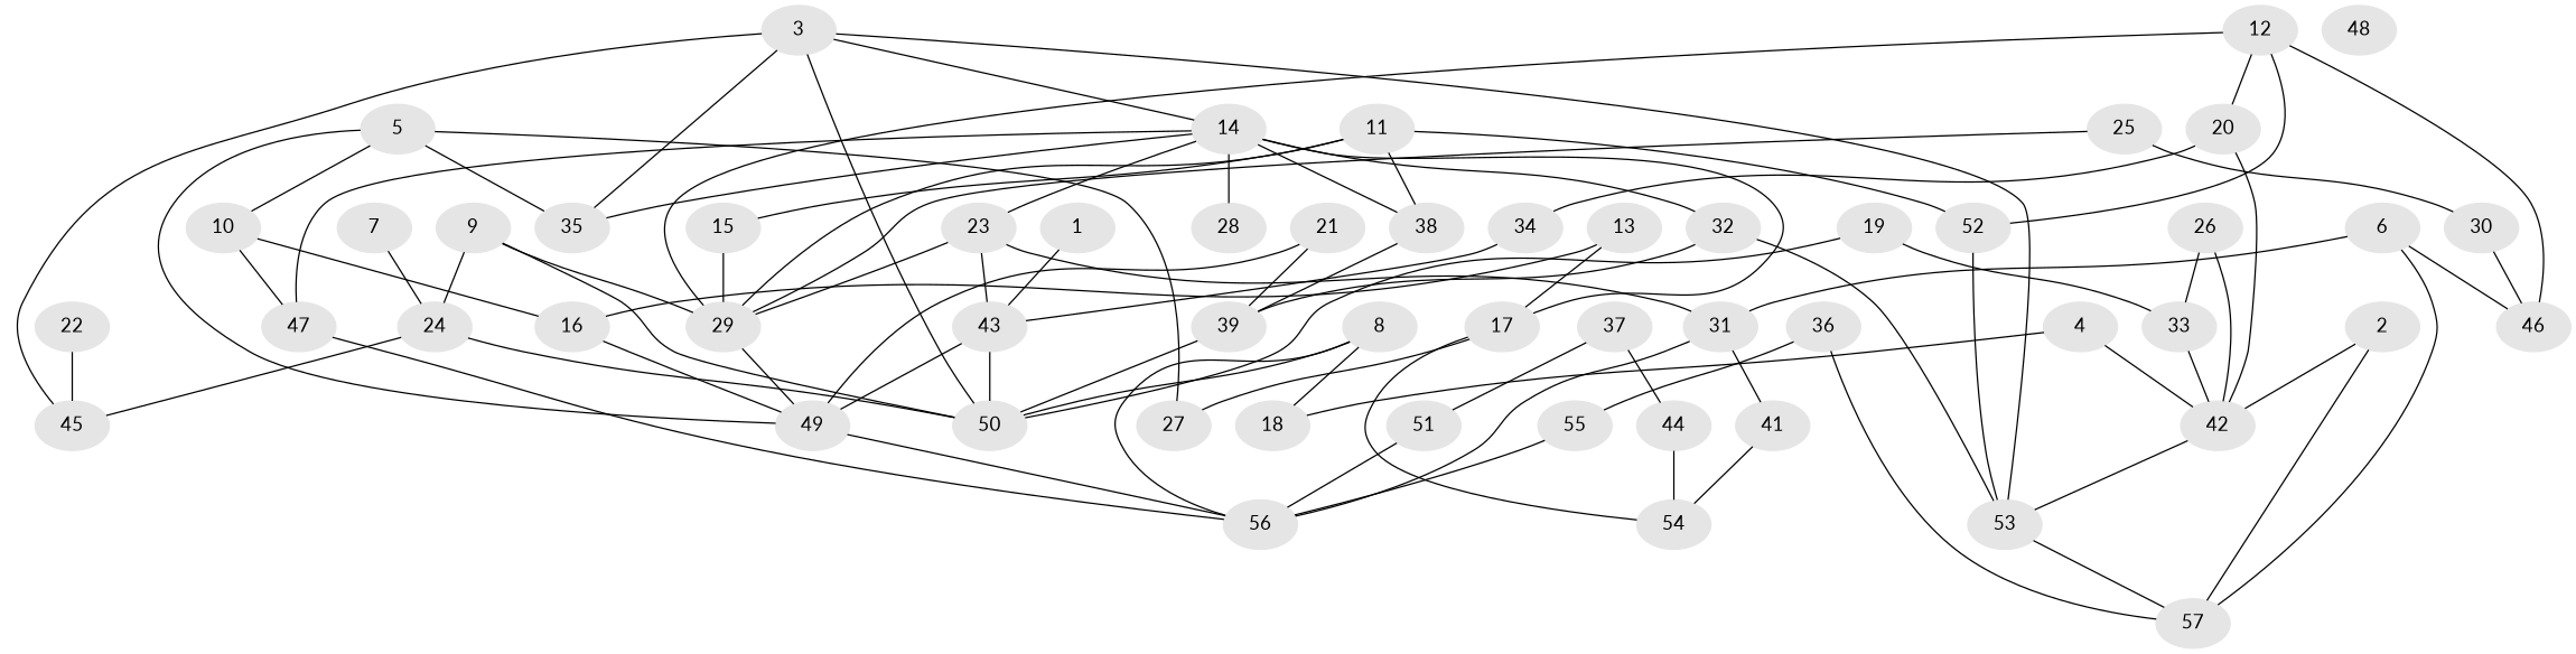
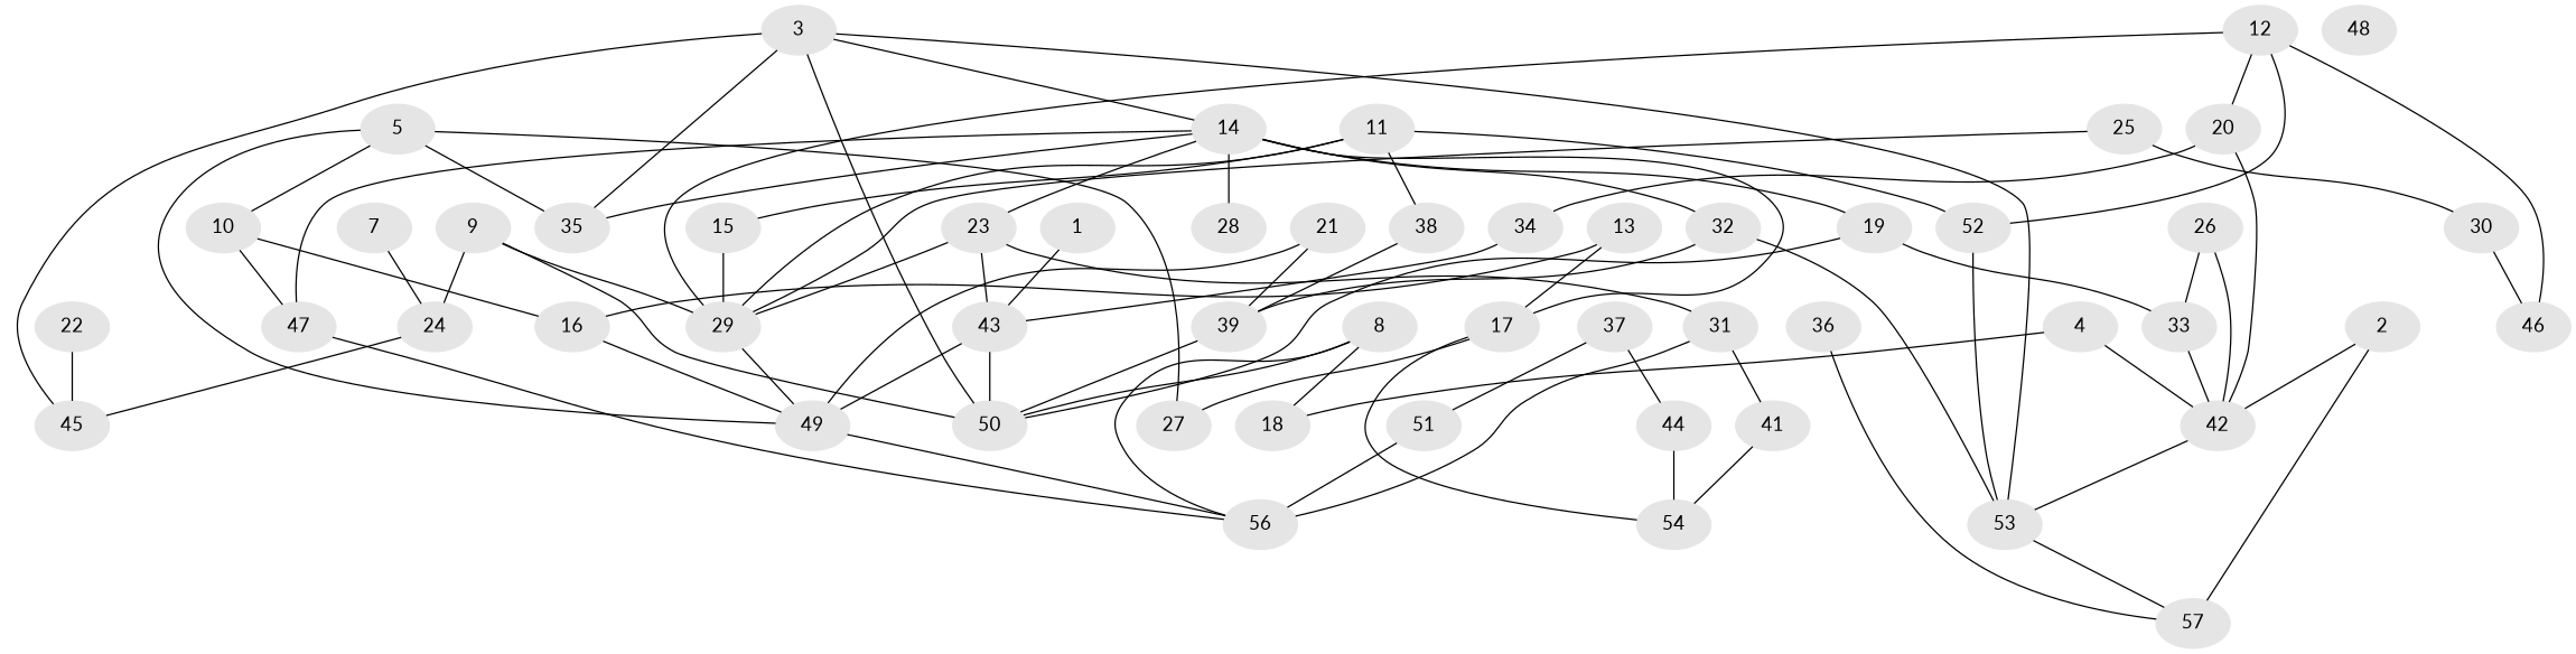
  graph {
    fontname=Lato
    node [color=gray90 fontname=Lato style=filled]
    edge [fontname=Lato]
    1
    43
    50
    49
    2
    42
    57
    53
    3
    14
    35
    45
    47
    17
    19
    23
    28
    32
    4
    18
    5
    10
    27
    16
    56
-   6
    31
    46
    41
    7
    24
    8
    9
    29
    11
    15
    38
    52
    39
    12
    20
    34
    13
    54
    33
    21
    22
    25
    30
    26
    36
-   55
    37
    44
    51
    48
    1 -- 43
    43 -- 50
    43 -- 49
    49 -- 56
    2 -- 42
    2 -- 57
    42 -- 53
    53 -- 57
    3 -- 50
    3 -- 53
    3 -- 14
    3 -- 35
    3 -- 45
    14 -- 35
    14 -- 47
    14 -- 17
-   14 -- 38
+   14 -- 19
    14 -- 23
    14 -- 28
    14 -- 32
    47 -- 56
    17 -- 27
    17 -- 54
    19 -- 50
    19 -- 33
    23 -- 43
    23 -- 31
    23 -- 29
    32 -- 53
    32 -- 39
    4 -- 42
    4 -- 18
    5 -- 49
    5 -- 35
    5 -- 10
    5 -- 27
    10 -- 47
    10 -- 16
    16 -- 49
-   6 -- 57
-   6 -- 31
-   6 -- 46
    31 -- 56
    31 -- 41
    41 -- 54
    7 -- 24
-   24 -- 50
    24 -- 45
    8 -- 50
    8 -- 18
    8 -- 56
    9 -- 50
    9 -- 24
    9 -- 29
    29 -- 49
    11 -- 29
    11 -- 15
    11 -- 38
    11 -- 52
    15 -- 29
    38 -- 39
    52 -- 53
    39 -- 50
    12 -- 46
    12 -- 29
    12 -- 52
    12 -- 20
    20 -- 42
    20 -- 34
    34 -- 43
    13 -- 17
    13 -- 16
    33 -- 42
    21 -- 49
    21 -- 39
    22 -- 45
    25 -- 29
    25 -- 30
    30 -- 46
    26 -- 42
    26 -- 33
    36 -- 57
-   36 -- 55
-   55 -- 56
    37 -- 44
    37 -- 51
    44 -- 54
    51 -- 56
  }
